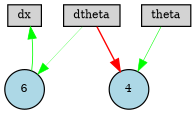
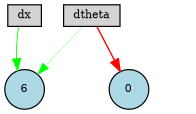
  digraph {
    node [fillcolor=lightgray fontsize=9 shape=box style=filled]
    edge [color=green style=solid]
    dx [height=0.2 width=0.2]
    n2 [fillcolor=lightblue height=0.2 label=6 shape=circle width=0.2]
-   0 [fillcolor=lightblue height=0.2 shape=circle width=0.2 label=4]
-   theta [height=0.2 width=0.2]
+   0 [fillcolor=lightblue height=0.2 shape=circle width=0.2]
    dtheta [height=0.2 width=0.2]
-   n2 -> dx [penwidth=0.677927231992885]
-   theta -> 0 [penwidth=0.4584823260502122]
+   dx -> n2 [penwidth=0.677927231992885]
    dtheta -> n2 [penwidth=0.21972997106643755]
    dtheta -> 0 [color=red penwidth=1.1406461651217121]
  }
